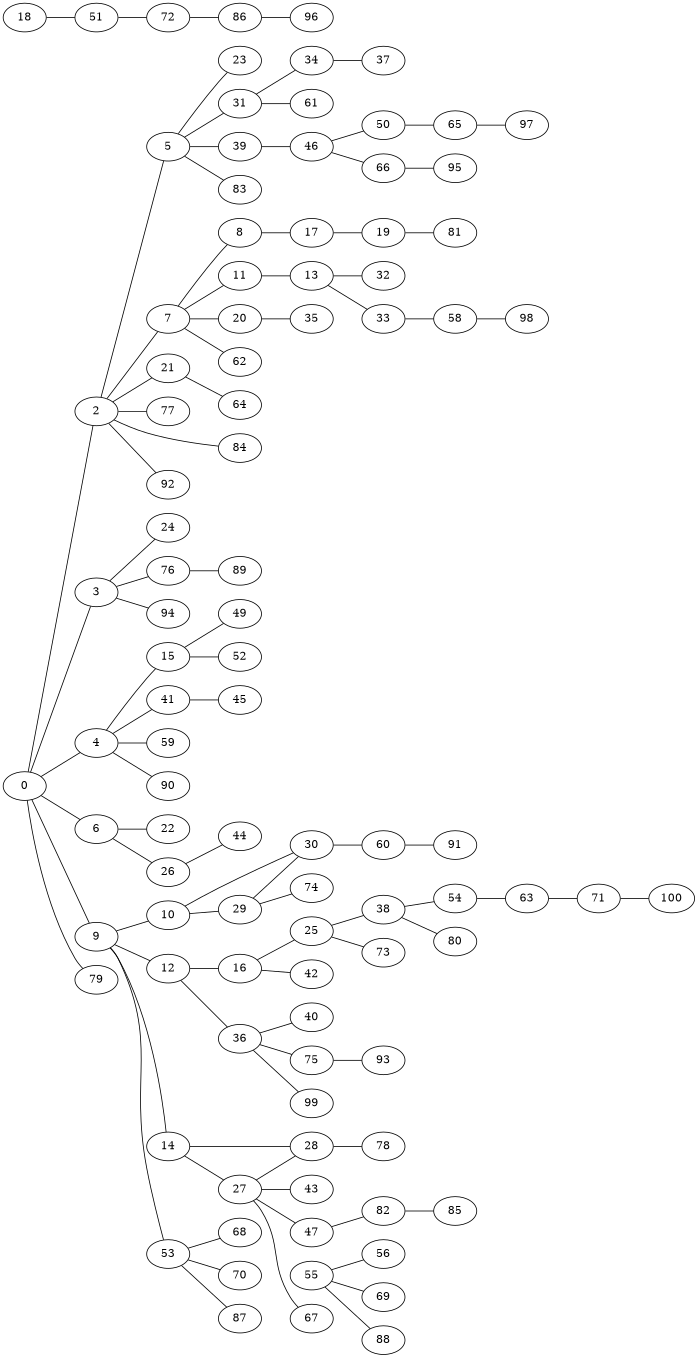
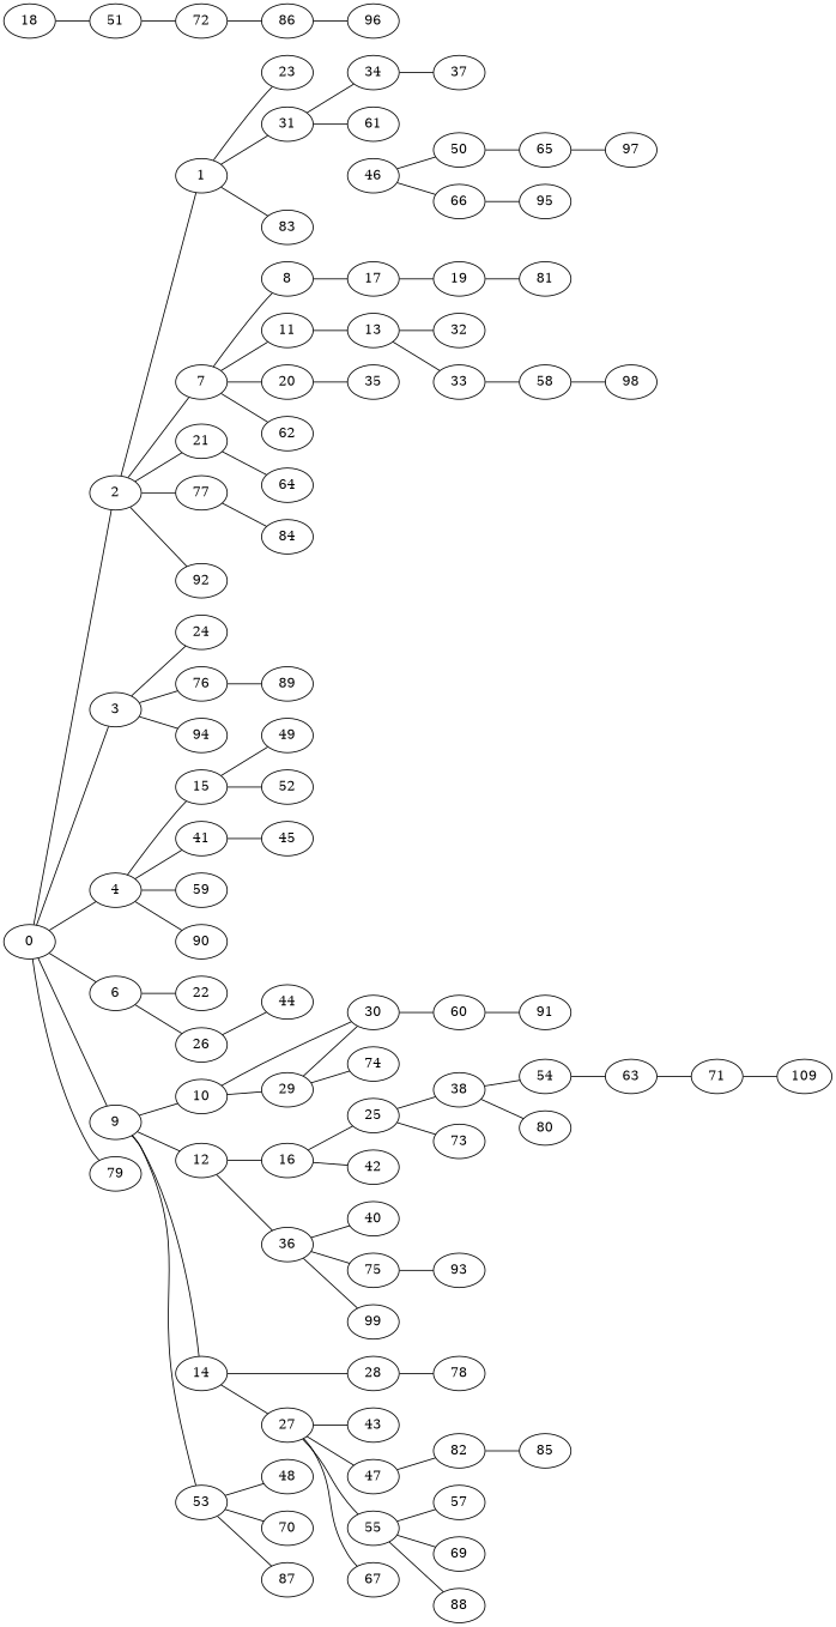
  graph {
    rankdir=LR
    n1 [label=0]
    2
    3
    4
    6
    9
    79
-   5
+   5 [label=1]
    7
    21
    77
    84
    92
    24
    76
    94
    15
    41
    59
    90
    22
    26
    10
    12
    14
    53
    23
    31
-   39
    83
    8
    11
    20
    62
    64
    89
    49
    52
    45
    44
    29
    30
    16
    36
    27
    28
-   68
+   68 [label=48]
    70
    87
    34
    61
    46
    17
    13
    35
    37
    50
    66
    19
    32
    33
    81
    18
    51
    74
    25
    42
    40
    75
    99
    43
    47
    55
    67
    78
    72
    60
    58
    38
    73
    93
    98
    82
-   57 [label=56]
+   57
    69
    88
    54
    80
    86
    63
    85
    91
    71
    65
    95
    97
    96
-   100
+   100 [label=109]
    n1 -- 2
    n1 -- 3
    n1 -- 4
    n1 -- 6
    n1 -- 9
    n1 -- 79
    2 -- 5
    2 -- 7
    2 -- 21
    2 -- 77
-   2 -- 84
+   77 -- 84
    2 -- 92
    3 -- 24
    3 -- 76
    3 -- 94
    4 -- 15
    4 -- 41
    4 -- 59
    4 -- 90
    6 -- 22
    6 -- 26
    9 -- 10
    9 -- 12
    9 -- 14
    9 -- 53
    5 -- 23
    5 -- 31
-   5 -- 39
    5 -- 83
    7 -- 8
    7 -- 11
    7 -- 20
    7 -- 62
    21 -- 64
    76 -- 89
    15 -- 49
    15 -- 52
    41 -- 45
    26 -- 44
    10 -- 29
    10 -- 30
    12 -- 16
    12 -- 36
    14 -- 27
    14 -- 28
    53 -- 68
    53 -- 70
    53 -- 87
    31 -- 34
    31 -- 61
-   39 -- 46
    8 -- 17
    11 -- 13
    20 -- 35
    29 -- 30
    29 -- 74
    30 -- 60
    16 -- 25
    16 -- 42
    36 -- 40
    36 -- 75
    36 -- 99
    27 -- 43
    27 -- 47
-   27 -- 28
+   27 -- 55
    27 -- 67
    28 -- 78
    34 -- 37
    46 -- 50
    46 -- 66
    17 -- 19
    13 -- 32
    13 -- 33
    50 -- 65
    66 -- 95
    19 -- 81
    33 -- 58
    18 -- 51
    51 -- 72
    25 -- 38
    25 -- 73
    75 -- 93
    47 -- 82
    55 -- 57
    55 -- 69
    55 -- 88
    72 -- 86
    60 -- 91
    58 -- 98
    38 -- 54
    38 -- 80
    82 -- 85
    54 -- 63
    86 -- 96
    63 -- 71
    71 -- 100
    65 -- 97
  }
